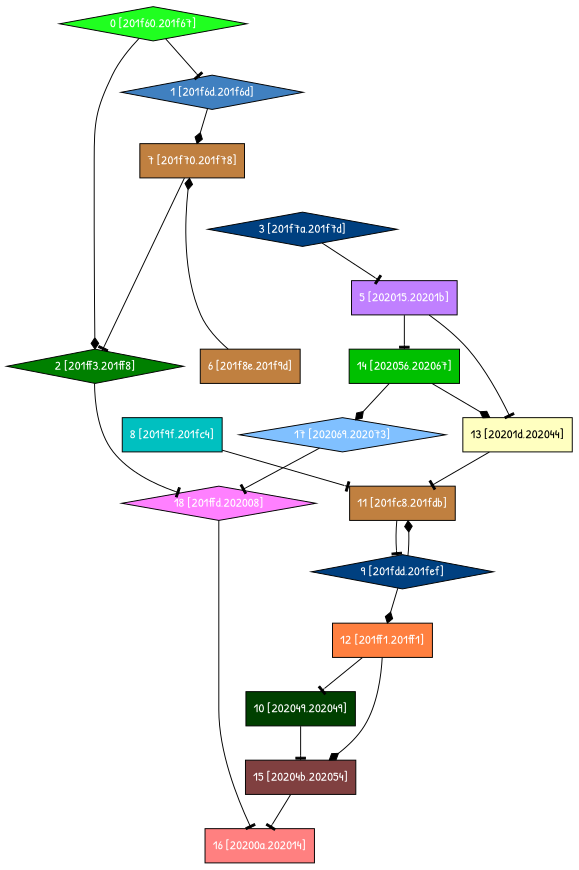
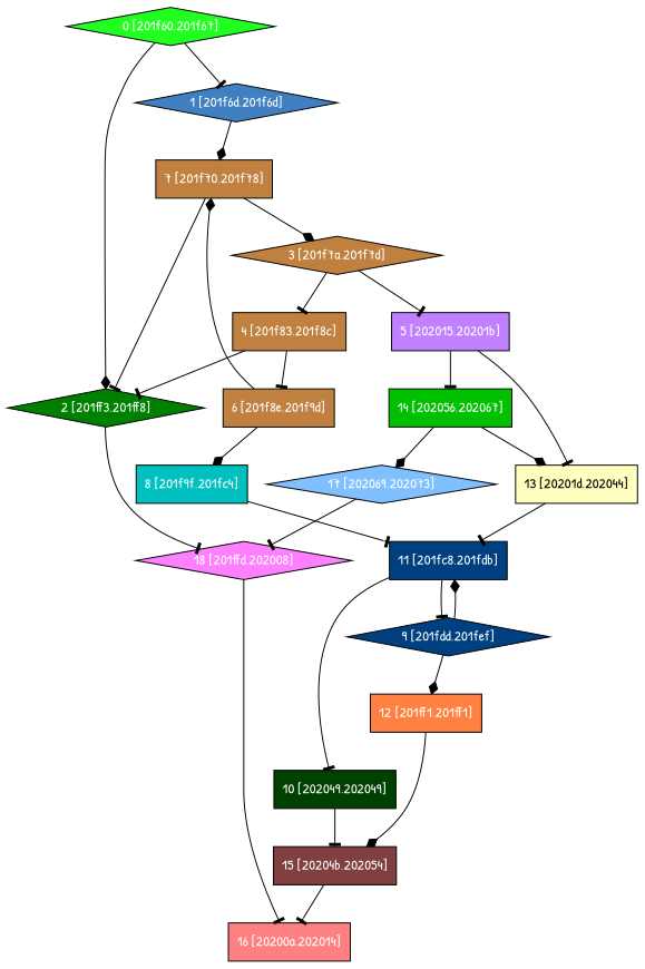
  digraph {
    fontname="Patrick Hand"
    node [fillcolor="#C08040" fontcolor="#ffffff" fontname="Patrick Hand" shape=box style=filled]
    edge [arrowhead=tee fontname="Patrick Hand"]
    n1 [fillcolor="#20FF20" label="0 [201f60,201f67]" shape=diamond]
    n2 [fillcolor="#4080C0" label="1 [201f6d,201f6d]" shape=diamond]
    n3 [fillcolor="#008000" label="2 [201ff3,201ff8]" shape=diamond]
    n4 [label="7 [201f70,201f78]"]
    n5 [fillcolor="#FF80FF" label="18 [201ffd,202008]" shape=diamond]
-   n6 [fillcolor="#004080" label="3 [201f7a,201f7d]" shape=diamond]
+   n6 [label="3 [201f7a,201f7d]" shape=diamond]
    n7 [fillcolor="#FF8080" label="16 [20200a,202014]"]
+   n8 [label="4 [201f83,201f8c]"]
    n9 [fillcolor="#C080FF" label="5 [202015,20201b]"]
    n10 [label="6 [201f8e,201f9d]"]
    n11 [fillcolor="#FFFFC0" fontcolor="#000000" label="13 [20201d,202044]"]
    n12 [fillcolor="#00C000" label="14 [202056,202067]"]
    n13 [fillcolor="#00C0C0" label="8 [201f9f,201fc4]"]
-   n14 [label="11 [201fc8,201fdb]"]
+   n14 [fillcolor="#004080" label="11 [201fc8,201fdb]"]
    n15 [fillcolor="#80C0FF" label="17 [202069,202073]" shape=diamond]
    n16 [fillcolor="#004080" label="9 [201fdd,201fef]" shape=diamond]
    n17 [fillcolor="#004000" label="10 [202049,202049]"]
    n18 [fillcolor="#FF8040" label="12 [201ff1,201ff1]"]
    n19 [fillcolor="#804040" label="15 [20204b,202054]"]
    n1 -> n2
    n1 -> n3 [arrowhead=diamond]
    n2 -> n4 [arrowhead=diamond]
    n3 -> n5
    n4 -> n3
+   n4 -> n6 [arrowhead=diamond]
    n5 -> n7
+   n6 -> n8
    n6 -> n9
+   n8 -> n3
+   n8 -> n10
    n9 -> n11
    n9 -> n12
    n10 -> n4 [arrowhead=diamond]
+   n10 -> n13 [arrowhead=diamond]
    n11 -> n14
    n12 -> n11 [arrowhead=diamond]
    n12 -> n15 [arrowhead=diamond]
    n13 -> n14
    n14 -> n16
-   n18 -> n17
+   n14 -> n17
    n15 -> n5
    n16 -> n14 [arrowhead=diamond]
    n16 -> n18 [arrowhead=diamond]
    n17 -> n19
    n18 -> n19 [arrowhead=diamond]
    n19 -> n7
  }
